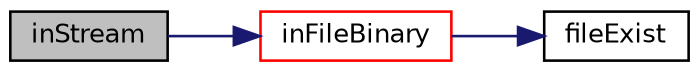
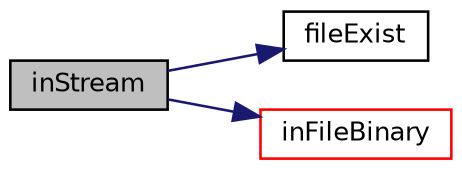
  digraph {
    rankdir=LR
    node [color=black fillcolor=white fontname=Helvetica fontsize=10 shape=record style=filled]
    edge [color=midnightblue fontname=Helvetica fontsize=10 labelfontname=Helvetica labelfontsize=10 style=solid]
    n1 [fillcolor=grey75 fontcolor=black height=0.2 label=inStream width=0.4]
    n2 [height=0.2 label=fileExist width=0.4]
    n3 [color=red height=0.2 label=inFileBinary width=0.4]
-   n3 -> n2
+   n1 -> n2
    n1 -> n3
  }
